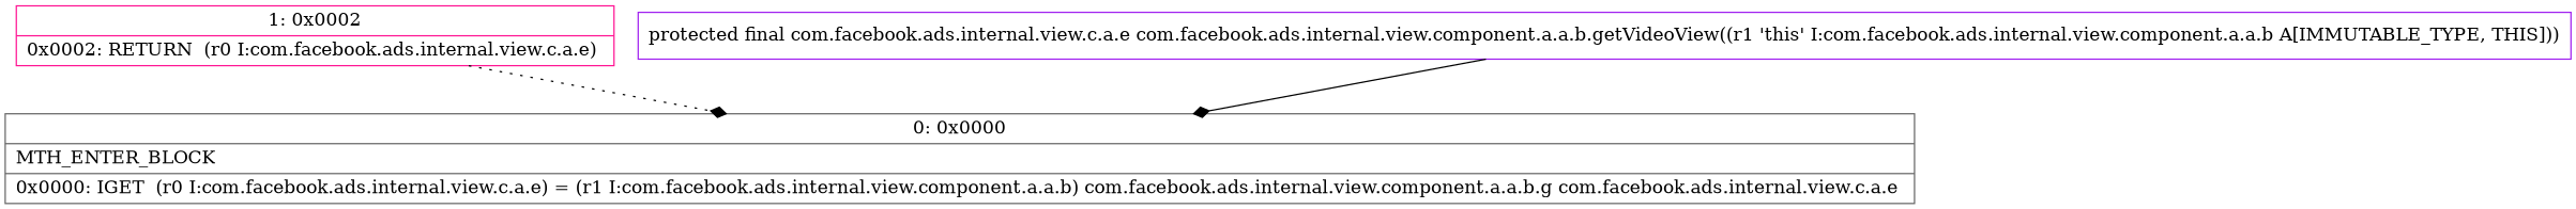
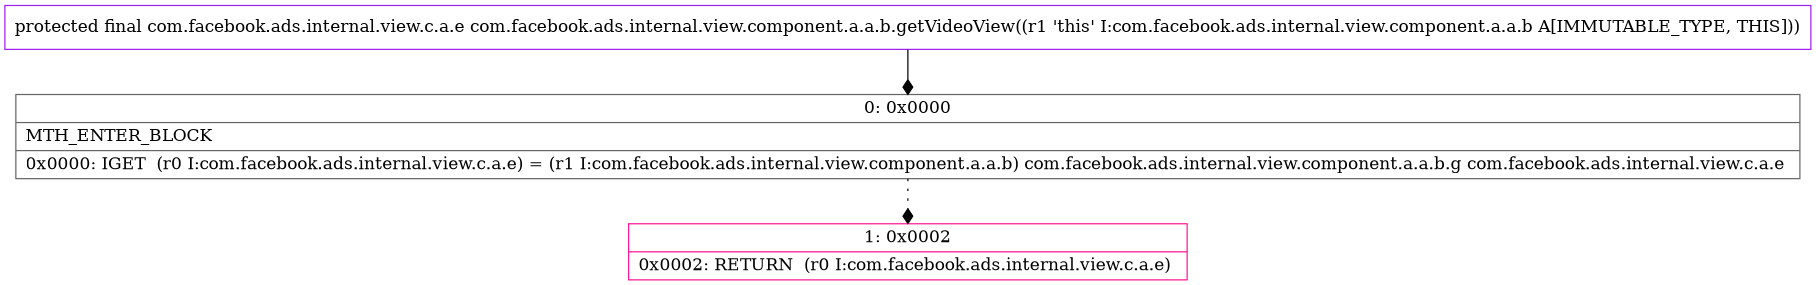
  digraph {
    node [shape=record]
    edge [arrowhead=diamond]
    n1 [label="{0\:\ 0x0000|MTH_ENTER_BLOCK\l|0x0000: IGET  (r0 I:com.facebook.ads.internal.view.c.a.e) = (r1 I:com.facebook.ads.internal.view.component.a.a.b) com.facebook.ads.internal.view.component.a.a.b.g com.facebook.ads.internal.view.c.a.e \l}" color=gray40]
    n2 [label="{1\:\ 0x0002|0x0002: RETURN  (r0 I:com.facebook.ads.internal.view.c.a.e) \l}" color=deeppink]
    n3 [label="{protected final com.facebook.ads.internal.view.c.a.e com.facebook.ads.internal.view.component.a.a.b.getVideoView((r1 'this' I:com.facebook.ads.internal.view.component.a.a.b A[IMMUTABLE_TYPE, THIS])) }" color=purple]
-   n2 -> n1 [style=dotted]
+   n1 -> n2 [style=dotted]
    n3 -> n1 [style=solid]
  }
